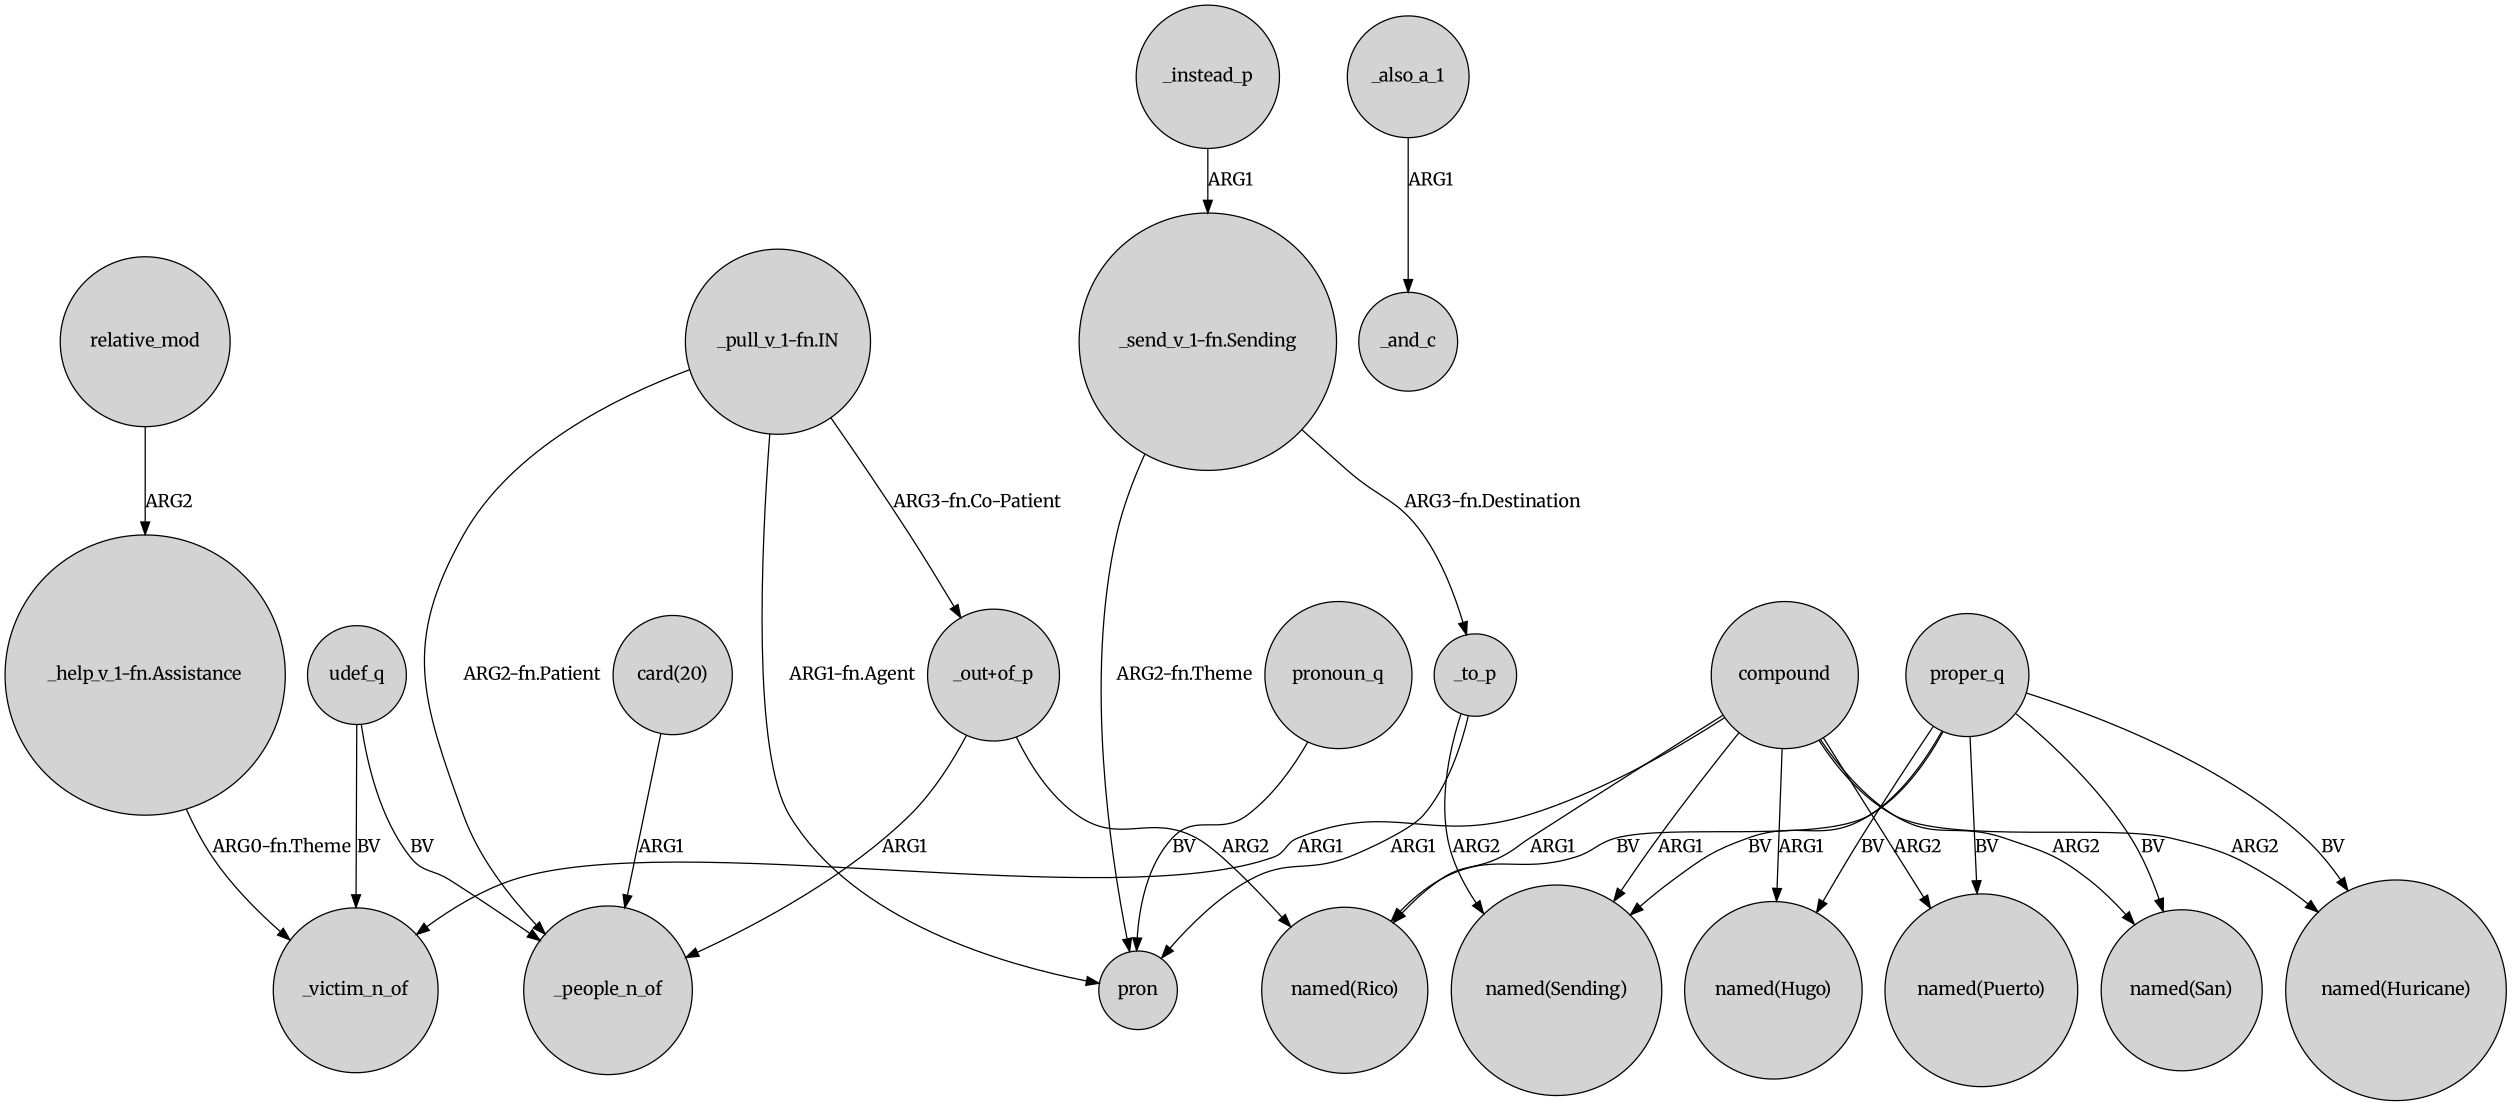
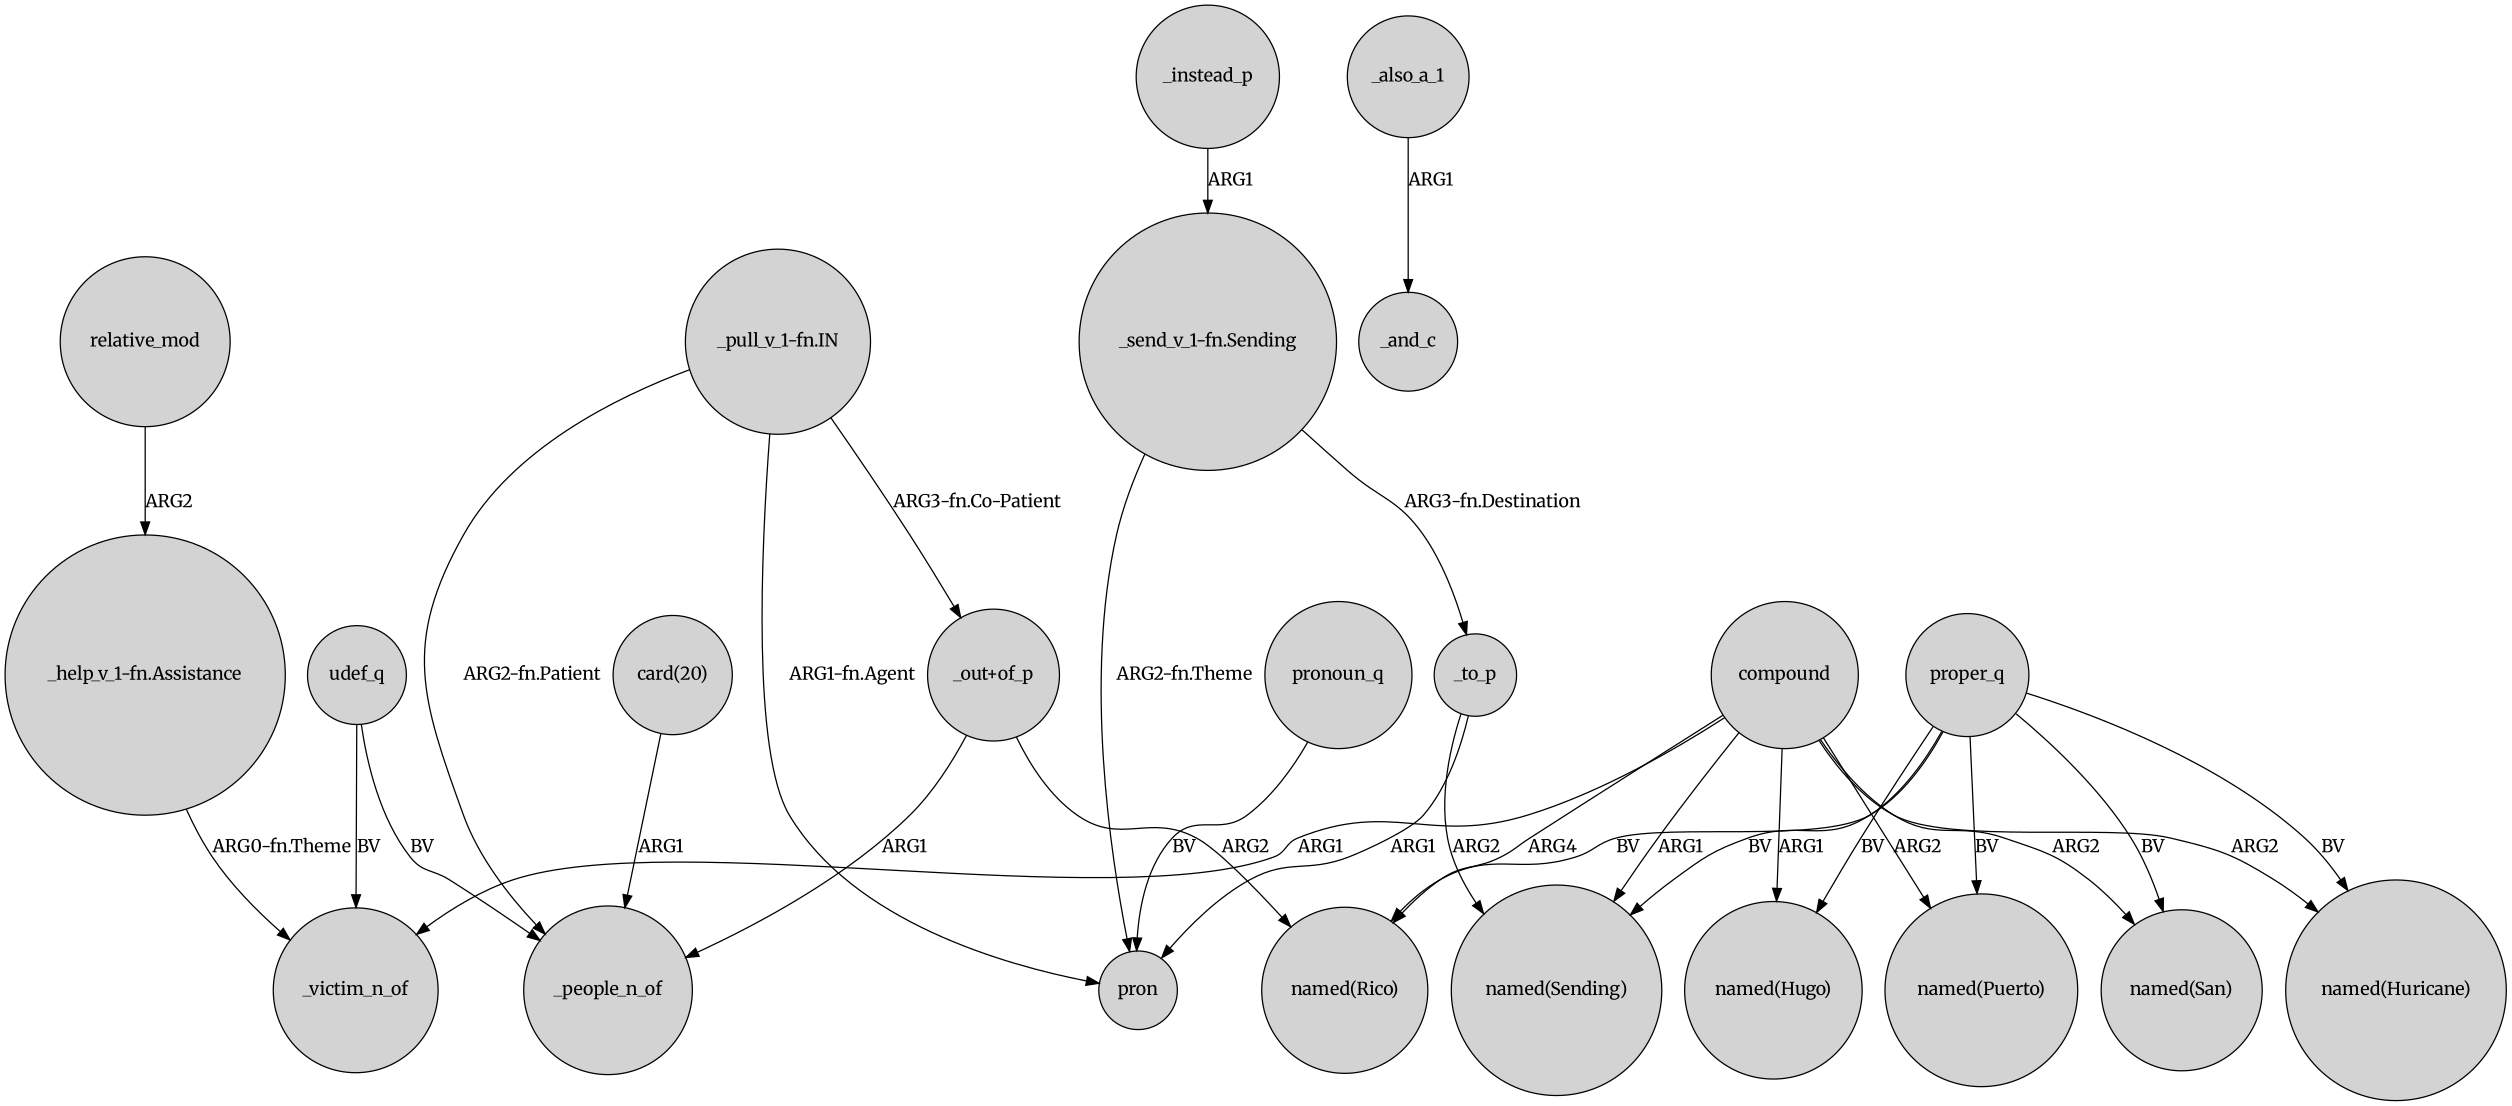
  digraph {
    fontname=Merriweather
    node [fontname=Merriweather shape=circle style=filled]
    edge [fontname=Merriweather]
    relative_mod
    "_help_v_1-fn.Assistance"
    _victim_n_of
    proper_q
    "named(Rico)"
    n6 [label="named(Sending)"]
    "named(Hugo)"
    "named(San)"
    "named(Huricane)"
    "named(Puerto)"
    compound
    _to_p
    pron
    "_pull_v_1-fn.IN"
    _people_n_of
    "_out+of_p"
    "card(20)"
    udef_q
    pronoun_q
    "_send_v_1-fn.Sending"
    _also_a_1
    _and_c
    _instead_p
    relative_mod -> "_help_v_1-fn.Assistance" [label=ARG2]
    "_help_v_1-fn.Assistance" -> _victim_n_of [label="ARG0-fn.Theme"]
    proper_q -> "named(Rico)" [label=BV]
    proper_q -> n6 [label=BV]
    proper_q -> "named(Hugo)" [label=BV]
    proper_q -> "named(San)" [label=BV]
    proper_q -> "named(Huricane)" [label=BV]
    proper_q -> "named(Puerto)" [label=BV]
    compound -> _victim_n_of [label=ARG1]
-   compound -> "named(Rico)" [label=ARG1]
+   compound -> "named(Rico)" [label=ARG4]
    compound -> n6 [label=ARG1]
    compound -> "named(Hugo)" [label=ARG1]
    compound -> "named(San)" [label=ARG2]
    compound -> "named(Huricane)" [label=ARG2]
    compound -> "named(Puerto)" [label=ARG2]
    _to_p -> n6 [label=ARG2]
    _to_p -> pron [label=ARG1]
    "_pull_v_1-fn.IN" -> pron [label="ARG1-fn.Agent"]
    "_pull_v_1-fn.IN" -> _people_n_of [label="ARG2-fn.Patient"]
    "_pull_v_1-fn.IN" -> "_out+of_p" [label="ARG3-fn.Co-Patient"]
    "_out+of_p" -> "named(Rico)" [label=ARG2]
    "_out+of_p" -> _people_n_of [label=ARG1]
    "card(20)" -> _people_n_of [label=ARG1]
    udef_q -> _victim_n_of [label=BV]
    udef_q -> _people_n_of [label=BV]
    pronoun_q -> pron [label=BV]
    "_send_v_1-fn.Sending" -> _to_p [label="ARG3-fn.Destination"]
    "_send_v_1-fn.Sending" -> pron [label="ARG2-fn.Theme"]
    _also_a_1 -> _and_c [label=ARG1]
    _instead_p -> "_send_v_1-fn.Sending" [label=ARG1]
  }
